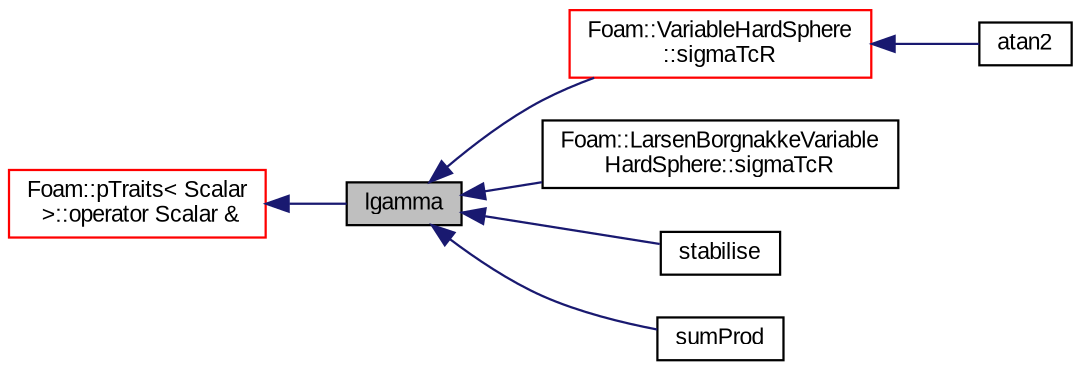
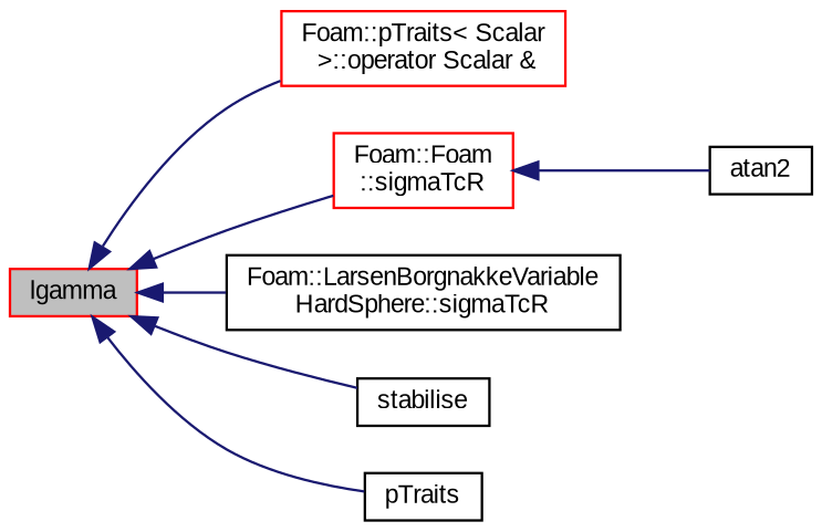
  digraph {
    fontname="Liberation Sans"
    rankdir=LR
    node [color=black fontname="Liberation Sans" fontsize=10 shape=record]
    edge [color=midnightblue dir=back fontname="Liberation Sans" fontsize=10 labelfontname=Helvetica labelfontsize=10 style=solid]
-   n1 [fillcolor=grey75 fontcolor=black height=0.2 label=lgamma style=filled width=0.4]
+   n1 [color=red fillcolor=grey75 fontcolor=black height=0.2 label=lgamma style=filled width=0.4]
    n2 [color=red height=0.2 label="Foam::pTraits\< Scalar\l \>::operator Scalar &" width=0.4]
-   n3 [color=red height=0.2 label="Foam::VariableHardSphere\l::sigmaTcR" width=0.4]
+   n3 [color=red height=0.2 label="Foam::Foam\l::sigmaTcR" width=0.4]
    n4 [height=0.2 label="Foam::LarsenBorgnakkeVariable\lHardSphere::sigmaTcR" width=0.4]
    n5 [height=0.2 label=stabilise width=0.4]
-   n6 [height=0.2 label=sumProd width=0.4]
+   n6 [height=0.2 label=pTraits width=0.4]
    n7 [height=0.2 label=atan2 width=0.4]
-   n2 -> n1
+   n1 -> n2
    n1 -> n3
    n1 -> n4
    n1 -> n5
    n1 -> n6
    n3 -> n7
  }
